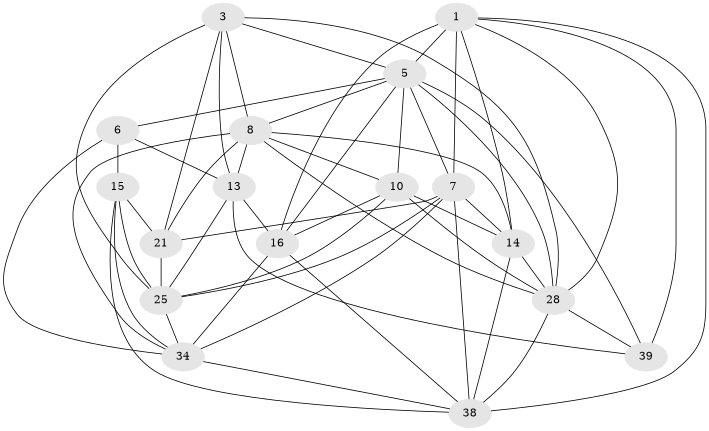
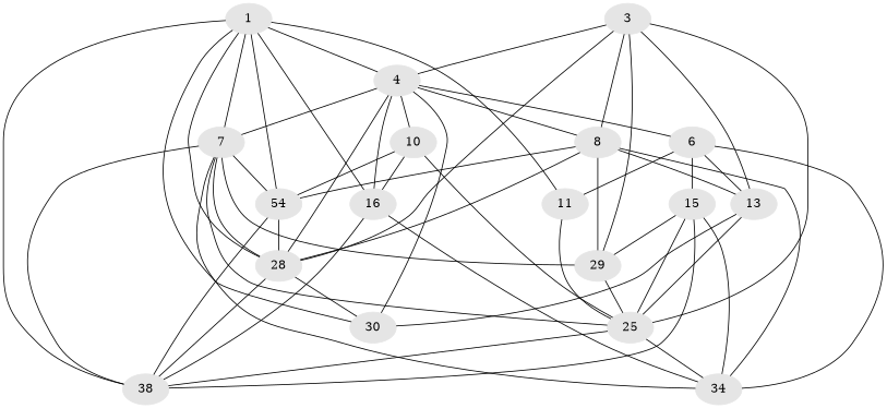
  graph {
    node [color=gray90 style=filled]
    1 [super="+2+4+32"]
-   5 [super="+26+31+27"]
+   5 [super="+26+31+27" label=4]
    7 [super="+41+12+9"]
-   14 [super="+63+33+39"]
+   11
+   14 [super="+63+33+39" label=54]
    16 [super="+28+24"]
    n7 [label=28 super="+54+60"]
-   30 [super="+64" label=39]
+   30 [super="+64"]
    38 [super="+49+44+46"]
    8 [super="+19+23"]
    6 [super="+22"]
    10 [super="+43+47"]
    25 [super="+53+56"]
-   29 [label=21]
+   29
    34 [super="+37"]
    3 [super="+35+61"]
    13 [super="+40+48+20"]
    15 [super="+50"]
    1 -- 5 [weight=3]
    1 -- 7 [weight=2]
+   1 -- 11
    1 -- 14
    1 -- 16 [weight=2]
    1 -- n7
    1 -- 30 [weight=2]
    1 -- 38 [weight=2]
    5 -- 7 [weight=2]
    5 -- 16
    5 -- n7
    5 -- 30
    5 -- 8
    5 -- 6
    5 -- 10 [weight=2]
    7 -- 14 [weight=4]
    7 -- 38 [weight=2]
    7 -- 25
    7 -- 29
    7 -- 34
+   11 -- 25
    14 -- n7
    14 -- 38
    16 -- 38
    16 -- 34
    n7 -- 30
    n7 -- 38
    8 -- 14
    8 -- n7
-   8 -- 10 [weight=2]
    8 -- 29
    8 -- 34
    8 -- 13 [weight=2]
+   6 -- 11 [weight=2]
    6 -- 34
    6 -- 13
    6 -- 15
    10 -- 14
    10 -- 16
-   10 -- n7
+   7 -- n7
    10 -- 25
-   34 -- 38 [weight=2]
+   25 -- 38 [weight=2]
    25 -- 34
    29 -- 25
    3 -- 5 [weight=2]
    3 -- n7
    3 -- 8
    3 -- 25
    3 -- 29
    3 -- 13 [weight=2]
-   13 -- 16 [weight=2]
    13 -- 30
    13 -- 25 [weight=2]
    15 -- 38
    15 -- 25 [weight=2]
    15 -- 29
    15 -- 34
  }
